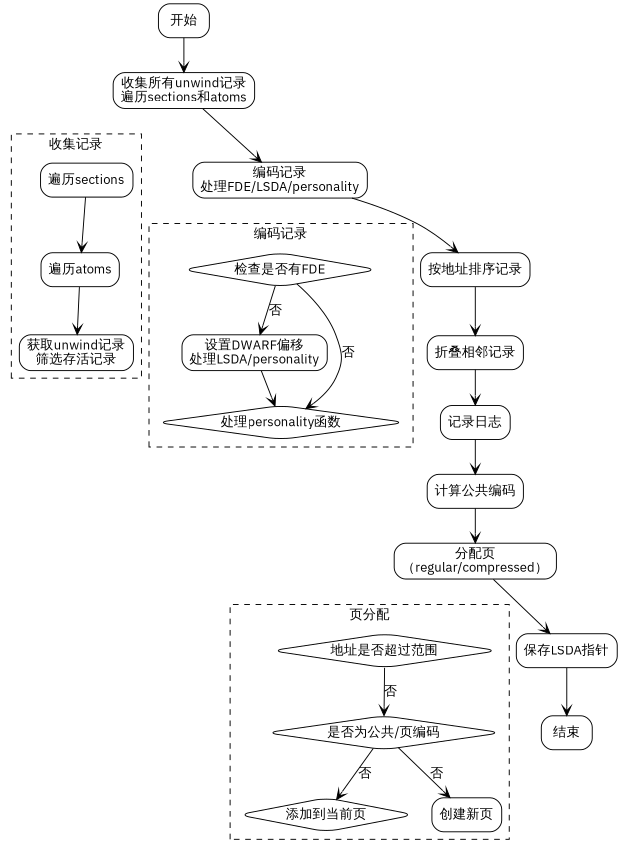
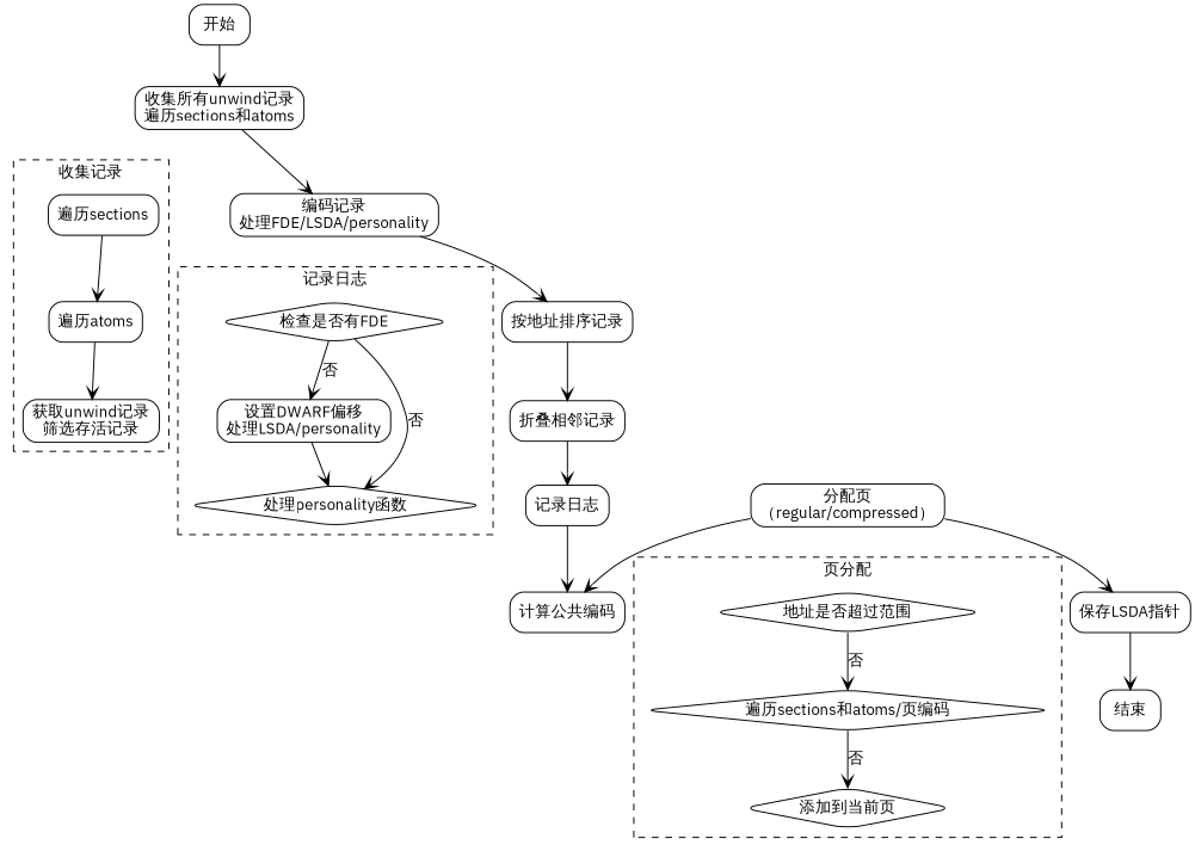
  digraph {
    fontname="IBM Plex Sans"
    node [fontname="IBM Plex Sans" shape=rectangle style=rounded]
    edge [arrowhead=vee fontname="IBM Plex Sans"]
    n1 [label="遍历sections"]
    n2 [label="遍历atoms"]
    n3 [label="获取unwind记录\n筛选存活记录"]
    n4 [label="检查是否有FDE" shape=diamond]
    n5 [label="设置DWARF偏移\n处理LSDA/personality"]
    n6 [label="处理personality函数" shape=diamond]
    n7 [label="地址是否超过范围" shape=diamond]
-   n8 [label="是否为公共/页编码" shape=diamond]
+   n8 [label="遍历sections和atoms/页编码" shape=diamond]
    n9 [label="添加到当前页" shape=diamond]
-   n10 [label="创建新页"]
    n11 [label="开始"]
    n12 [label="收集所有unwind记录\n遍历sections和atoms"]
    n13 [label="编码记录\n处理FDE/LSDA/personality"]
    n14 [label="结束"]
    n15 [label="按地址排序记录"]
    n16 [label="折叠相邻记录"]
    n17 [label="记录日志"]
    n18 [label="计算公共编码"]
    n19 [label="分配页\n（regular/compressed）"]
    n20 [label="保存LSDA指针"]
    subgraph cluster_1 {
      label="收集记录"
      style=dashed
      n1
      n2
      n3
    }
    subgraph cluster_2 {
-     label="编码记录"
+     label="记录日志"
      style=dashed
      n4
      n5
      n6
    }
    subgraph cluster_3 {
      label="页分配"
      style=dashed
      n7
      n8
      n9
-     n10
    }
    n1 -> n2
    n2 -> n3
    n4 -> n5 [label="否"]
    n4 -> n6 [label="否"]
    n5 -> n6
    n7 -> n8 [label="否"]
    n8 -> n9 [label="否"]
-   n8 -> n10 [label="否"]
    n11 -> n12
    n12 -> n1 [style=invis]
    n12 -> n13
    n13 -> n4 [style=invis]
    n13 -> n15
    n15 -> n16
    n16 -> n17
    n17 -> n18
-   n18 -> n19
+   n19 -> n18
    n19 -> n7 [style=invis]
    n19 -> n20
    n20 -> n14
  }
